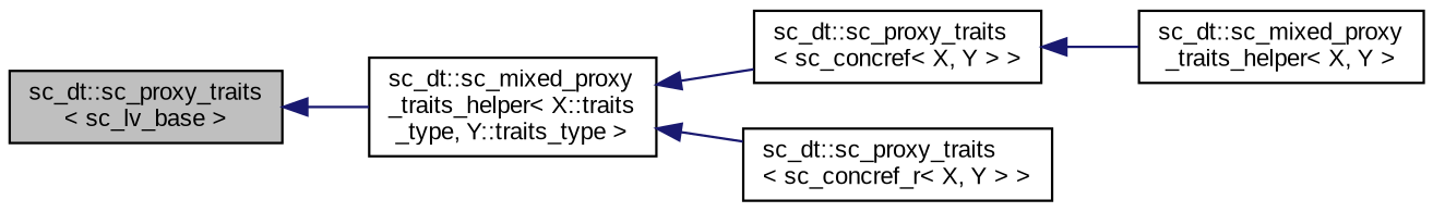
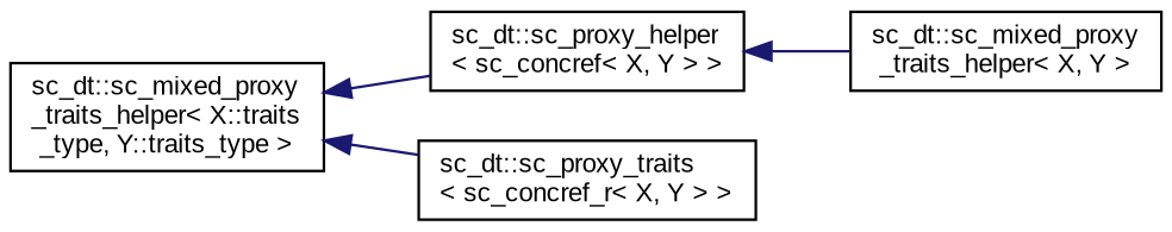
  digraph {
    fontname="Liberation Sans"
    rankdir=LR
    node [color=black fillcolor=white fontname="Liberation Sans" fontsize=10 shape=record style=filled]
    edge [color=midnightblue dir=back fontname="Liberation Sans" fontsize=10 labelfontname=FreeSans labelfontsize=10 style=solid]
-   n1 [fillcolor=grey75 fontcolor=black height=0.2 label="sc_dt::sc_proxy_traits\l\< sc_lv_base \>" width=0.4]
    n2 [height=0.2 label="sc_dt::sc_mixed_proxy\l_traits_helper\< X::traits\l_type, Y::traits_type \>" width=0.4]
    n3 [height=0.2 label="sc_dt::sc_mixed_proxy\l_traits_helper\< X, Y \>" width=0.4]
-   n4 [height=0.2 label="sc_dt::sc_proxy_traits\l\< sc_concref\< X, Y \> \>" width=0.4]
+   n4 [height=0.2 label="sc_dt::sc_proxy_helper\l\< sc_concref\< X, Y \> \>" width=0.4]
    n5 [height=0.2 label="sc_dt::sc_proxy_traits\l\< sc_concref_r\< X, Y \> \>" width=0.4]
-   n1 -> n2
    n2 -> n4
    n2 -> n5
    n4 -> n3
  }
